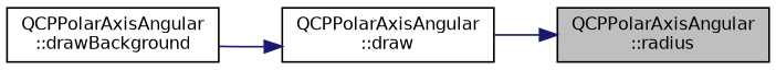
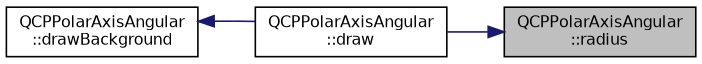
  digraph {
    rankdir=RL
    node [color=black fillcolor=white fontname=Helvetica fontsize=10 shape=record style=filled]
    edge [color=midnightblue dir=back fontname=Helvetica fontsize=10 labelfontname=Helvetica labelfontsize=10 style=solid]
    n1 [fillcolor=grey75 fontcolor=black height=0.2 label="QCPPolarAxisAngular\l::radius" width=0.4]
    n2 [height=0.2 label="QCPPolarAxisAngular\l::draw" width=0.4]
    n3 [height=0.2 label="QCPPolarAxisAngular\l::drawBackground" width=0.4]
    n1 -> n2
-   n2 -> n3
+   n3 -> n2
  }
